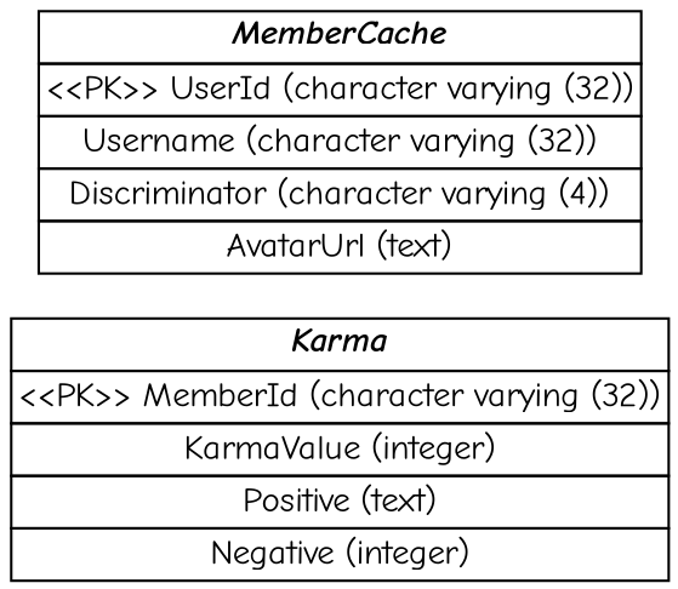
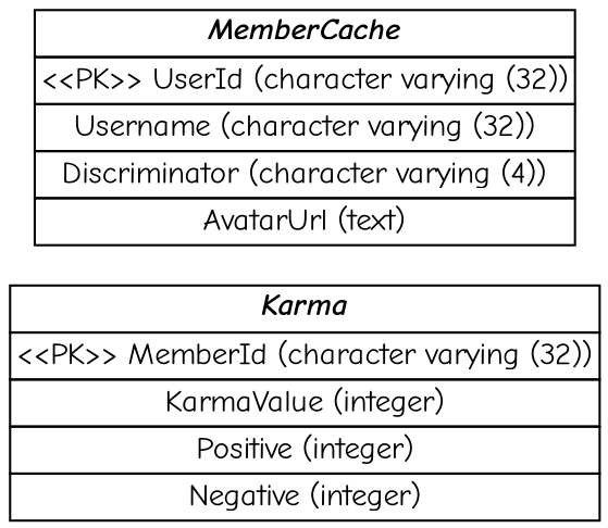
  digraph {
    rankdir=LR
    fontname="Comic Neue"
    node [shape=plain fontname="Comic Neue"]
-   n1 [label=<         <table border="0" cellborder="1" cellspacing="0">             <tr><td><i><b>Karma</b></i></td></tr>             <tr>                 <td port="MemberId">&lt;&lt;PK&gt;&gt; MemberId (character varying (32))</td>             </tr>             <tr>                 <td port="KarmaValue">KarmaValue (integer)</td>             </tr>             <tr>                 <td port="Positive">Positive (text)</td>             </tr>             <tr>                 <td port="Negative">Negative (integer)</td>             </tr>         </table>     >]
+   n1 [label=<         <table border="0" cellborder="1" cellspacing="0">             <tr><td><i><b>Karma</b></i></td></tr>             <tr>                 <td port="MemberId">&lt;&lt;PK&gt;&gt; MemberId (character varying (32))</td>             </tr>             <tr>                 <td port="KarmaValue">KarmaValue (integer)</td>             </tr>             <tr>                 <td port="Positive">Positive (integer)</td>             </tr>             <tr>                 <td port="Negative">Negative (integer)</td>             </tr>         </table>     >]
    n2 [label=<         <table border="0" cellborder="1" cellspacing="0">             <tr><td><i><b>MemberCache</b></i></td></tr>             <tr>                 <td port="UserId">&lt;&lt;PK&gt;&gt; UserId (character varying (32))</td>             </tr>             <tr>                 <td port="Username">Username (character varying (32))</td>             </tr>             <tr>                 <td port="Discriminator">Discriminator (character varying (4))</td>             </tr>             <tr>                 <td port="AvatarUrl">AvatarUrl (text)</td>             </tr>         </table>     >]
  }
